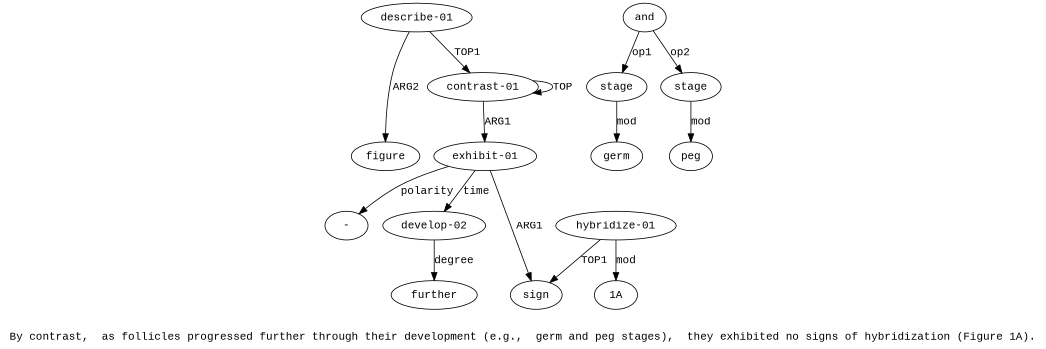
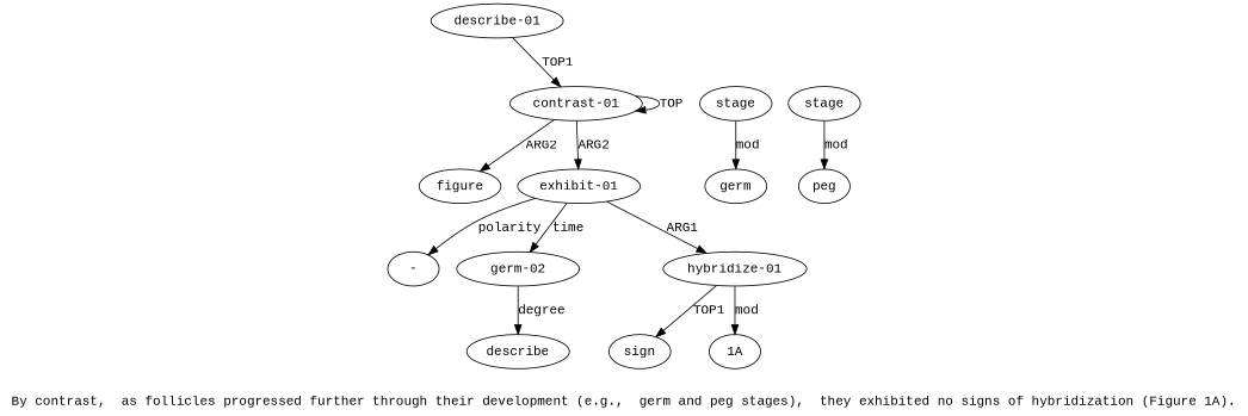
  digraph {
    fontname="Liberation Mono"
    label="By contrast,  as follicles progressed further through their development (e.g.,  germ and peg stages),  they exhibited no signs of hybridization (Figure 1A)."
    node [color=black fontname="Liberation Mono" gold_ind=-1 gold_label=stage test_ind=-1 test_label=stage]
    edge [color=black fontname="Liberation Mono" gold_label=ARG1 test_label=ARG1]
-   n1 [gold_ind=11 gold_label=further label=further test_ind=11 test_label=further]
+   n1 [gold_ind=11 gold_label=further label=describe test_ind=11 test_label=further]
    n2 [gold_ind=10 gold_label=peg label=peg test_ind=10 test_label=peg]
    n3 [gold_ind=13 gold_label=figure label=figure test_ind=13 test_label=figure]
    n4 [gold_label="1A" label="1A" test_label="1A"]
    n5 [gold_ind=12 gold_label="describe-01" label="describe-01" test_ind=12 test_label="describe-01"]
    n6 [gold_ind=0 gold_label="contrast-01" label="contrast-01" test_ind=0 test_label="contrast-01"]
    n7 [gold_ind=1 gold_label="exhibit-01" label="exhibit-01" test_ind=1 test_label="exhibit-01"]
    n8 [gold_label="-" label="-" test_label="-"]
    n9 [gold_ind=2 gold_label=sign label=sign test_ind=2 test_label=sign]
-   n10 [gold_ind=4 gold_label="develop-02" label="develop-02" test_ind=4 test_label="develop-02"]
-   n11 [gold_ind=6 gold_label=and label=and test_ind=6 test_label=and]
+   n10 [gold_ind=4 gold_label="develop-02" label="germ-02" test_ind=4 test_label="develop-02"]
    n12 [gold_ind=7 label=stage test_ind=7]
    n13 [gold_ind=9 label=stage test_ind=9]
    n14 [gold_ind=3 gold_label="hybridize-01" label="hybridize-01" test_ind=3 test_label="hybridize-01"]
    n15 [gold_ind=8 gold_label=germ label=germ test_ind=8 test_label=germ]
-   n5 -> n3 [gold_label=ARG2 label=ARG2 test_label=ARG2]
+   n6 -> n3 [gold_label=ARG2 label=ARG2 test_label=ARG2]
    n5 -> n6 [label=TOP1]
    n6 -> n6 [gold_label=TOP label=TOP test_label=TOP]
-   n6 -> n7 [gold_label=ARG2 label=ARG1 test_label=ARG2]
+   n6 -> n7 [gold_label=ARG2 label=ARG2 test_label=ARG2]
    n7 -> n8 [gold_label=polarity label=polarity test_label=polarity]
-   n7 -> n9 [label=ARG1]
+   n7 -> n14 [label=ARG1]
    n7 -> n10 [gold_label=time label=time test_label=time]
    n10 -> n1 [gold_label=degree label=degree test_label=degree]
-   n11 -> n12 [gold_label=op1 label=op1 test_label=op1]
-   n11 -> n13 [gold_label=op2 label=op2 test_label=op2]
    n12 -> n15 [gold_label=mod label=mod test_label=mod]
    n13 -> n2 [gold_label=mod label=mod test_label=mod]
    n14 -> n4 [gold_label=mod label=mod test_label=mod]
    n14 -> n9 [label=TOP1]
  }
